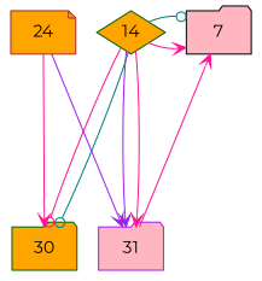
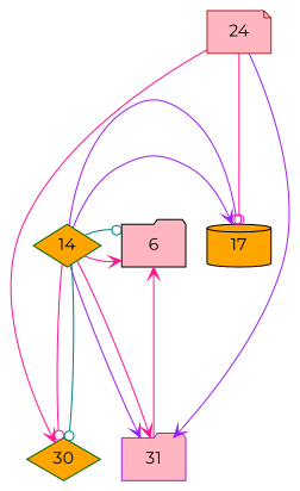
  digraph {
    fontname=Montserrat
    ranksep=2.0
    node [color=black fillcolor=lightpink fontname=Montserrat shape=folder style=filled]
    edge [arrowhead=vee color=deeppink fontname=Montserrat]
-   6 [label=7]
+   6
    14 [color=darkgreen fillcolor=orange shape=diamond]
-   24 [color=brown fillcolor=orange shape=note]
-   30 [color=darkgreen fillcolor=orange]
+   17 [fillcolor=orange shape=cylinder]
+   24 [color=brown shape=note]
+   30 [color=darkgreen fillcolor=orange shape=diamond]
    31 [color=purple]
    subgraph sub_1 {
      rank=same
      6
      14
+     17
    }
    subgraph sub_2 {
      rank=same
      24
    }
    subgraph sub_3 {
      rank=same
      30
      31
    }
    14 -> 6
    14 -> 6 [arrowhead=odot color=teal]
+   14 -> 17 [color=purple]
+   14 -> 17 [arrowhead=odot color=purple]
    14 -> 30 [arrowhead=odot]
    14 -> 30 [arrowhead=odot color=teal]
    14 -> 31 [color=purple]
    14 -> 31
+   24 -> 17 [arrowhead=odot]
    24 -> 30
    24 -> 31 [color=purple]
    31 -> 6
  }
